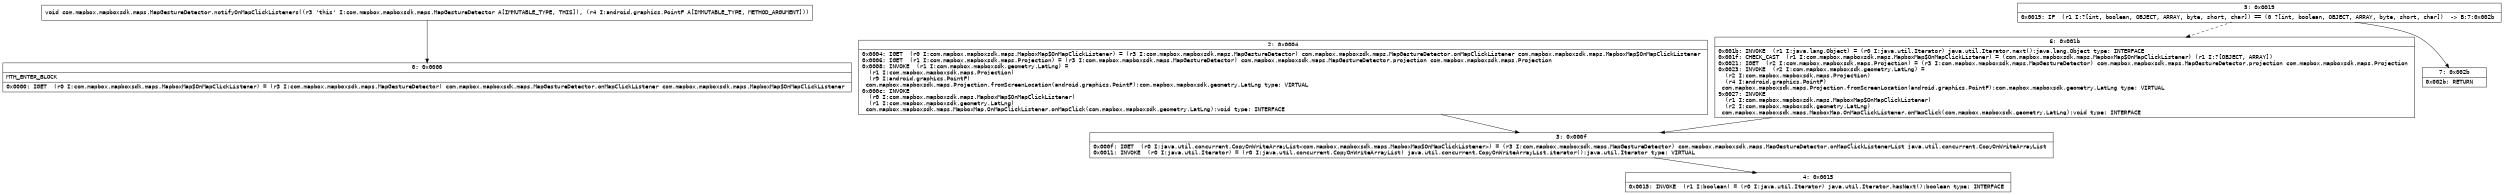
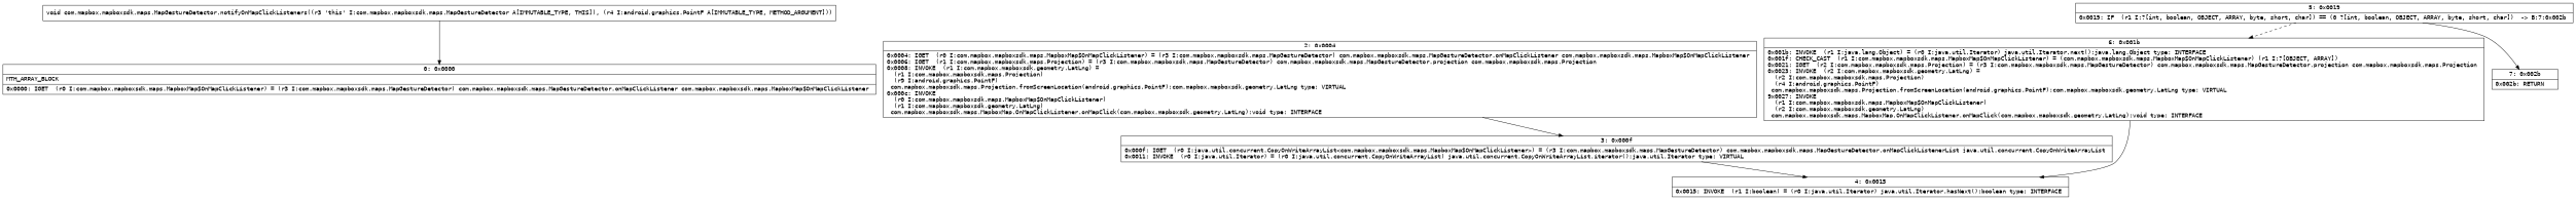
  digraph {
    fontname="DejaVu Sans Mono"
    node [fontname="DejaVu Sans Mono" shape=record]
    edge [fontname="DejaVu Sans Mono"]
-   n1 [label="{0\:\ 0x0000|MTH_ENTER_BLOCK\l|0x0000: IGET  (r0 I:com.mapbox.mapboxsdk.maps.MapboxMap$OnMapClickListener) = (r3 I:com.mapbox.mapboxsdk.maps.MapGestureDetector) com.mapbox.mapboxsdk.maps.MapGestureDetector.onMapClickListener com.mapbox.mapboxsdk.maps.MapboxMap$OnMapClickListener \l}"]
+   n1 [label="{0\:\ 0x0000|MTH_ARRAY_BLOCK\l|0x0000: IGET  (r0 I:com.mapbox.mapboxsdk.maps.MapboxMap$OnMapClickListener) = (r3 I:com.mapbox.mapboxsdk.maps.MapGestureDetector) com.mapbox.mapboxsdk.maps.MapGestureDetector.onMapClickListener com.mapbox.mapboxsdk.maps.MapboxMap$OnMapClickListener \l}"]
    n2 [label="{2\:\ 0x0004|0x0004: IGET  (r0 I:com.mapbox.mapboxsdk.maps.MapboxMap$OnMapClickListener) = (r3 I:com.mapbox.mapboxsdk.maps.MapGestureDetector) com.mapbox.mapboxsdk.maps.MapGestureDetector.onMapClickListener com.mapbox.mapboxsdk.maps.MapboxMap$OnMapClickListener \l0x0006: IGET  (r1 I:com.mapbox.mapboxsdk.maps.Projection) = (r3 I:com.mapbox.mapboxsdk.maps.MapGestureDetector) com.mapbox.mapboxsdk.maps.MapGestureDetector.projection com.mapbox.mapboxsdk.maps.Projection \l0x0008: INVOKE  (r1 I:com.mapbox.mapboxsdk.geometry.LatLng) = \l  (r1 I:com.mapbox.mapboxsdk.maps.Projection)\l  (r9 I:android.graphics.PointF)\l com.mapbox.mapboxsdk.maps.Projection.fromScreenLocation(android.graphics.PointF):com.mapbox.mapboxsdk.geometry.LatLng type: VIRTUAL \l0x000c: INVOKE  \l  (r0 I:com.mapbox.mapboxsdk.maps.MapboxMap$OnMapClickListener)\l  (r1 I:com.mapbox.mapboxsdk.geometry.LatLng)\l com.mapbox.mapboxsdk.maps.MapboxMap.OnMapClickListener.onMapClick(com.mapbox.mapboxsdk.geometry.LatLng):void type: INTERFACE \l}"]
    n3 [label="{3\:\ 0x000f|0x000f: IGET  (r0 I:java.util.concurrent.CopyOnWriteArrayList\<com.mapbox.mapboxsdk.maps.MapboxMap$OnMapClickListener\>) = (r3 I:com.mapbox.mapboxsdk.maps.MapGestureDetector) com.mapbox.mapboxsdk.maps.MapGestureDetector.onMapClickListenerList java.util.concurrent.CopyOnWriteArrayList \l0x0011: INVOKE  (r0 I:java.util.Iterator) = (r0 I:java.util.concurrent.CopyOnWriteArrayList) java.util.concurrent.CopyOnWriteArrayList.iterator():java.util.Iterator type: VIRTUAL \l}"]
    n4 [label="{4\:\ 0x0015|0x0015: INVOKE  (r1 I:boolean) = (r0 I:java.util.Iterator) java.util.Iterator.hasNext():boolean type: INTERFACE \l}"]
    n5 [label="{5\:\ 0x0019|0x0019: IF  (r1 I:?[int, boolean, OBJECT, ARRAY, byte, short, char]) == (0 ?[int, boolean, OBJECT, ARRAY, byte, short, char])  \-\> B:7:0x002b \l}"]
    n6 [label="{6\:\ 0x001b|0x001b: INVOKE  (r1 I:java.lang.Object) = (r0 I:java.util.Iterator) java.util.Iterator.next():java.lang.Object type: INTERFACE \l0x001f: CHECK_CAST  (r1 I:com.mapbox.mapboxsdk.maps.MapboxMap$OnMapClickListener) = (com.mapbox.mapboxsdk.maps.MapboxMap$OnMapClickListener) (r1 I:?[OBJECT, ARRAY]) \l0x0021: IGET  (r2 I:com.mapbox.mapboxsdk.maps.Projection) = (r3 I:com.mapbox.mapboxsdk.maps.MapGestureDetector) com.mapbox.mapboxsdk.maps.MapGestureDetector.projection com.mapbox.mapboxsdk.maps.Projection \l0x0023: INVOKE  (r2 I:com.mapbox.mapboxsdk.geometry.LatLng) = \l  (r2 I:com.mapbox.mapboxsdk.maps.Projection)\l  (r4 I:android.graphics.PointF)\l com.mapbox.mapboxsdk.maps.Projection.fromScreenLocation(android.graphics.PointF):com.mapbox.mapboxsdk.geometry.LatLng type: VIRTUAL \l9x0027: INVOKE  \l  (r1 I:com.mapbox.mapboxsdk.maps.MapboxMap$OnMapClickListener)\l  (r2 I:com.mapbox.mapboxsdk.geometry.LatLng)\l com.mapbox.mapboxsdk.maps.MapboxMap.OnMapClickListener.onMapClick(com.mapbox.mapboxsdk.geometry.LatLng):void type: INTERFACE \l}"]
    n7 [label="{7\:\ 0x002b|0x002b: RETURN   \l}"]
    n8 [label="{void com.mapbox.mapboxsdk.maps.MapGestureDetector.notifyOnMapClickListeners((r3 'this' I:com.mapbox.mapboxsdk.maps.MapGestureDetector A[IMMUTABLE_TYPE, THIS]), (r4 I:android.graphics.PointF A[IMMUTABLE_TYPE, METHOD_ARGUMENT])) }"]
    n2 -> n3
    n3 -> n4
    n5 -> n6 [style=dashed]
    n5 -> n7
-   n6 -> n3
+   n6 -> n4
    n8 -> n1
  }
